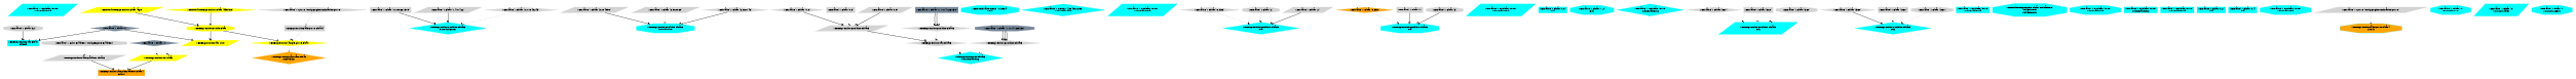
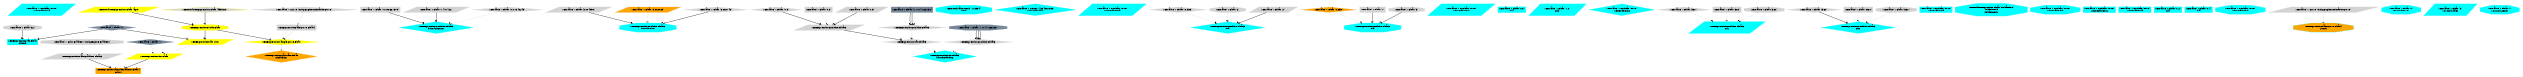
  digraph {
    node [color=lightgray shape=diamond style=filled]
    edge [arrowhead=onormal headlabel=0 style=bold]
    n1 [color=cyan label="VFXValue`1 Boolean (True)\n_vfx_enabled_a" shape=parallelogram]
    n2 [color=cyan label="VFXExpressionMax Float\nRate_a" shape=box]
    n3 [label="VFXValue`1 Float (32)" shape=octagon]
    n4 [color=lightslategray label="VFXValue`1 Float (0)"]
    n5 [color=yellow label="VFXExpressionMax Size" shape=parallelogram]
    n6 [color=yellow label="VFXExpressionMin Float" shape=parallelogram]
    n7 [color=cyan label="VFXExpressionCombine Float3\nbounds_center"]
    n8 [label="VFXValue`1 Float (-0,008661509)" shape=box]
    n9 [label="VFXValue`1 Float (1,401422)" shape=parallelogram]
    n10 [label="VFXValue`1 Float (-0,01848245)"]
    n11 [color=cyan label="VFXExpressionCombine Float3\nbounds_size" shape=octagon]
    n12 [label="VFXValue`1 Float (3,004998)" shape=parallelogram]
-   n13 [label="VFXValue`1 Float (3,960069)" shape=parallelogram]
+   n13 [label="VFXValue`1 Float (3,960069)" shape=parallelogram fillcolor=orange]
    n14 [label="VFXValue`1 Float (3,060745)"]
    n15 [color=cyan label="VFXExpressionMin Float3\nboundsPadding"]
    n16 [label="VFXExpressionMax Float3"]
    n17 [label="VFXExpressionCombine Float3" shape=parallelogram]
    n18 [label="VFXValue`1 Float (0,5)"]
    n19 [label="VFXValue`1 Float (0,5)" shape=box]
    n20 [label="VFXValue`1 Float (0,5)" shape=parallelogram]
    n21 [label="VFXExpressionCombine Float3"]
    n22 [color=lightslategray label="VFXValue`1 Float (-1,701412E+38)" shape=box]
    n23 [label="VFXExpressionCombine Float3"]
    n24 [color=lightslategray label="VFXValue`1 Float (1,701412E+38)" shape=octagon]
    n25 [color=cyan label="VFXMeshValue Mesh (113934)\nmesh" shape=octagon]
    n26 [color=cyan label="VFXValue`1 Uint32 (4294967295)\nsubMeshMask"]
    n27 [color=cyan label="VFXValue`1 Boolean (True)\n_vfx_enabled_a" shape=parallelogram]
    n28 [color=cyan label="VFXExpressionCombine Float3\nA_a"]
    n29 [label="VFXValue`1 Float (-0,333)"]
    n30 [label="VFXValue`1 Float (2)" shape=octagon]
    n31 [label="VFXValue`1 Float (2)" shape=parallelogram]
    n32 [color=cyan label="VFXExpressionCombine Float3\nB_a" shape=octagon]
    n33 [fillcolor=orange label="VFXValue`1 Float (0,333)"]
    n34 [label="VFXValue`1 Float (1)" shape=box]
    n35 [label="VFXValue`1 Float (3)" shape=octagon]
    n36 [color=cyan label="VFXValue`1 Boolean (True)\n_vfx_enabled_b" shape=parallelogram]
    n37 [color=cyan label="VFXValue`1 Float (0,8)\nA_b" shape=box]
-   n38 [color=cyan label="VFXValue`1 Float (1,2)\nB_b" shape=octagon]
+   n38 [color=cyan label="VFXValue`1 Float (1,2)\nB_b" shape=parallelogram]
    n39 [color=cyan label="VFXValue`1 Boolean (True)\n_vfx_enabled_c"]
    n40 [color=cyan label="VFXExpressionCombine Float3\nA_c" shape=parallelogram]
    n41 [label="VFXValue`1 Float (360)"]
    n42 [label="VFXValue`1 Float (360)" shape=box]
    n43 [label="VFXValue`1 Float (360)" shape=octagon]
    n44 [color=cyan label="VFXExpressionCombine Float3\nB_c"]
    n45 [label="VFXValue`1 Float (-360)"]
    n46 [label="VFXValue`1 Float (-360)" shape=box]
    n47 [label="VFXValue`1 Float (-360)" shape=octagon]
    n48 [color=cyan label="VFXValue`1 Boolean (True)\n_vfx_enabled_a" shape=box]
    n49 [color=cyan label="VFXBuiltInExpression Float (DeltaTime)\ndeltaTime_a\ndeltaTime_b" shape=octagon]
    n50 [color=cyan label="VFXValue`1 Boolean (True)\n_vfx_enabled_b" shape=octagon]
    n51 [color=cyan label="VFXValue`1 Boolean (True)\n_vfx_enabled_c" shape=box]
    n52 [color=cyan label="VFXValue`1 Boolean (True)\n_vfx_enabled_a" shape=box]
    n53 [color=cyan label="VFXValue`1 Float (0,2)\nA_a" shape=box]
    n54 [color=cyan label="VFXValue`1 Float (0,4)\nB_a" shape=box]
    n55 [color=cyan label="VFXValue`1 Boolean (True)\n_vfx_enabled_b" shape=octagon]
    n56 [color=cyan fillcolor=orange label="VFXExpressionBakeCurve Float4\nSize_b" shape=octagon]
    n57 [label="VFXValue`1 Curve (UnityEngine.AnimationCurve)" shape=parallelogram]
    n58 [color=orange label="VFXExpressionSampleGradient Float4\nColor_" shape=box]
    n59 [label="VFXExpressionBakeGradient Float3" shape=parallelogram]
    n60 [label="VFXValue`1 ColorGradient (UnityEngine.Gradient)" shape=octagon]
    n61 [color=yellow label="VFXExpressionDivide Float" shape=octagon]
    n62 [color=yellow label="VFXExpressionSampleCurve Float"]
    n63 [color=orange label="VFXExpressionSaturate Float\nAlphaClip_"]
    n64 [color=yellow label="VFXAttributeExpression Float (age)" shape=parallelogram]
-   n65 [color=yellow label="VFXAttributeExpression Float (lifetime)"]
+   n65 [color=yellow label="VFXAttributeExpression Float (lifetime)" fillcolor=lightgray]
    n66 [color=lightslategray label="VFXValue`1 Float (1)"]
    n67 [color=cyan label="VFXValue`1 Float (0)\n_FresnelPower" shape=octagon]
    n68 [color=cyan label="VFXValue`1 Float (3)\nVoronoiScale_" shape=parallelogram]
    n69 [color=cyan label="VFXValue`1 Float (1)\nVoronoiSpeed_" shape=octagon]
    n70 [label="VFXExpressionBakeCurve Float4" shape=box]
    n71 [label="VFXValue`1 Curve (UnityEngine.AnimationCurve)"]
    n3 -> n2 [arrowhead=tee]
    n4 -> n2 [arrowhead=dot headlabel=1]
    n4 -> n5 [headlabel=1]
    n5 -> n6 [arrowhead=tee style=dotted]
    n6 -> n58 [headlabel=1]
    n8 -> n7 [arrowhead=tee]
    n9 -> n7 [arrowhead=dot headlabel=1]
    n10 -> n7 [headlabel=2 style=dotted]
    n12 -> n11
    n13 -> n11 [headlabel=1 style=dotted]
    n14 -> n11 [headlabel=2]
    n16 -> n15 [arrowhead=dot style=dotted]
    n17 -> n16 [arrowhead=dot]
    n18 -> n17
    n19 -> n17 [arrowhead=tee headlabel=1 style=dotted]
    n20 -> n17 [arrowhead=dot headlabel=2]
    n21 -> n16 [arrowhead=dot headlabel=1 style=dotted]
    n22 -> n21 [arrowhead=tee]
    n22 -> n21 [arrowhead=tee headlabel=1]
    n22 -> n21 [arrowhead=tee headlabel=2 style=dotted]
    n23 -> n15 [headlabel=1 style=dotted]
    n24 -> n23
    n24 -> n23 [arrowhead=dot headlabel=1]
    n24 -> n23 [arrowhead=dot headlabel=2]
    n29 -> n28 [arrowhead=dot style=dotted]
    n30 -> n28 [arrowhead=dot headlabel=1 style=dotted]
    n31 -> n28 [arrowhead=dot headlabel=2]
    n33 -> n32 [arrowhead=tee style=dotted]
    n34 -> n32 [headlabel=1]
    n35 -> n32 [arrowhead=tee headlabel=2]
    n41 -> n40 [arrowhead=tee style=dotted]
    n42 -> n40 [headlabel=1 style=dotted]
    n43 -> n40 [arrowhead=dot headlabel=2 style=dotted]
    n45 -> n44
    n46 -> n44 [headlabel=1 style=dotted]
    n47 -> n44 [arrowhead=tee headlabel=2 style=dotted]
    n57 -> n56 [arrowhead=tee style=dotted headlabel=""]
    n59 -> n58
    n60 -> n59 [arrowhead=tee style=dotted headlabel=""]
    n61 -> n5 [arrowhead=dot]
    n61 -> n62 [headlabel=1]
    n62 -> n63 [style=dotted headlabel=""]
    n64 -> n61 [arrowhead=dot]
    n65 -> n61 [headlabel=1]
    n66 -> n6 [headlabel=1 style=dotted]
    n70 -> n62 [arrowhead=dot style=dotted]
    n71 -> n70 [style=dotted headlabel=""]
  }
